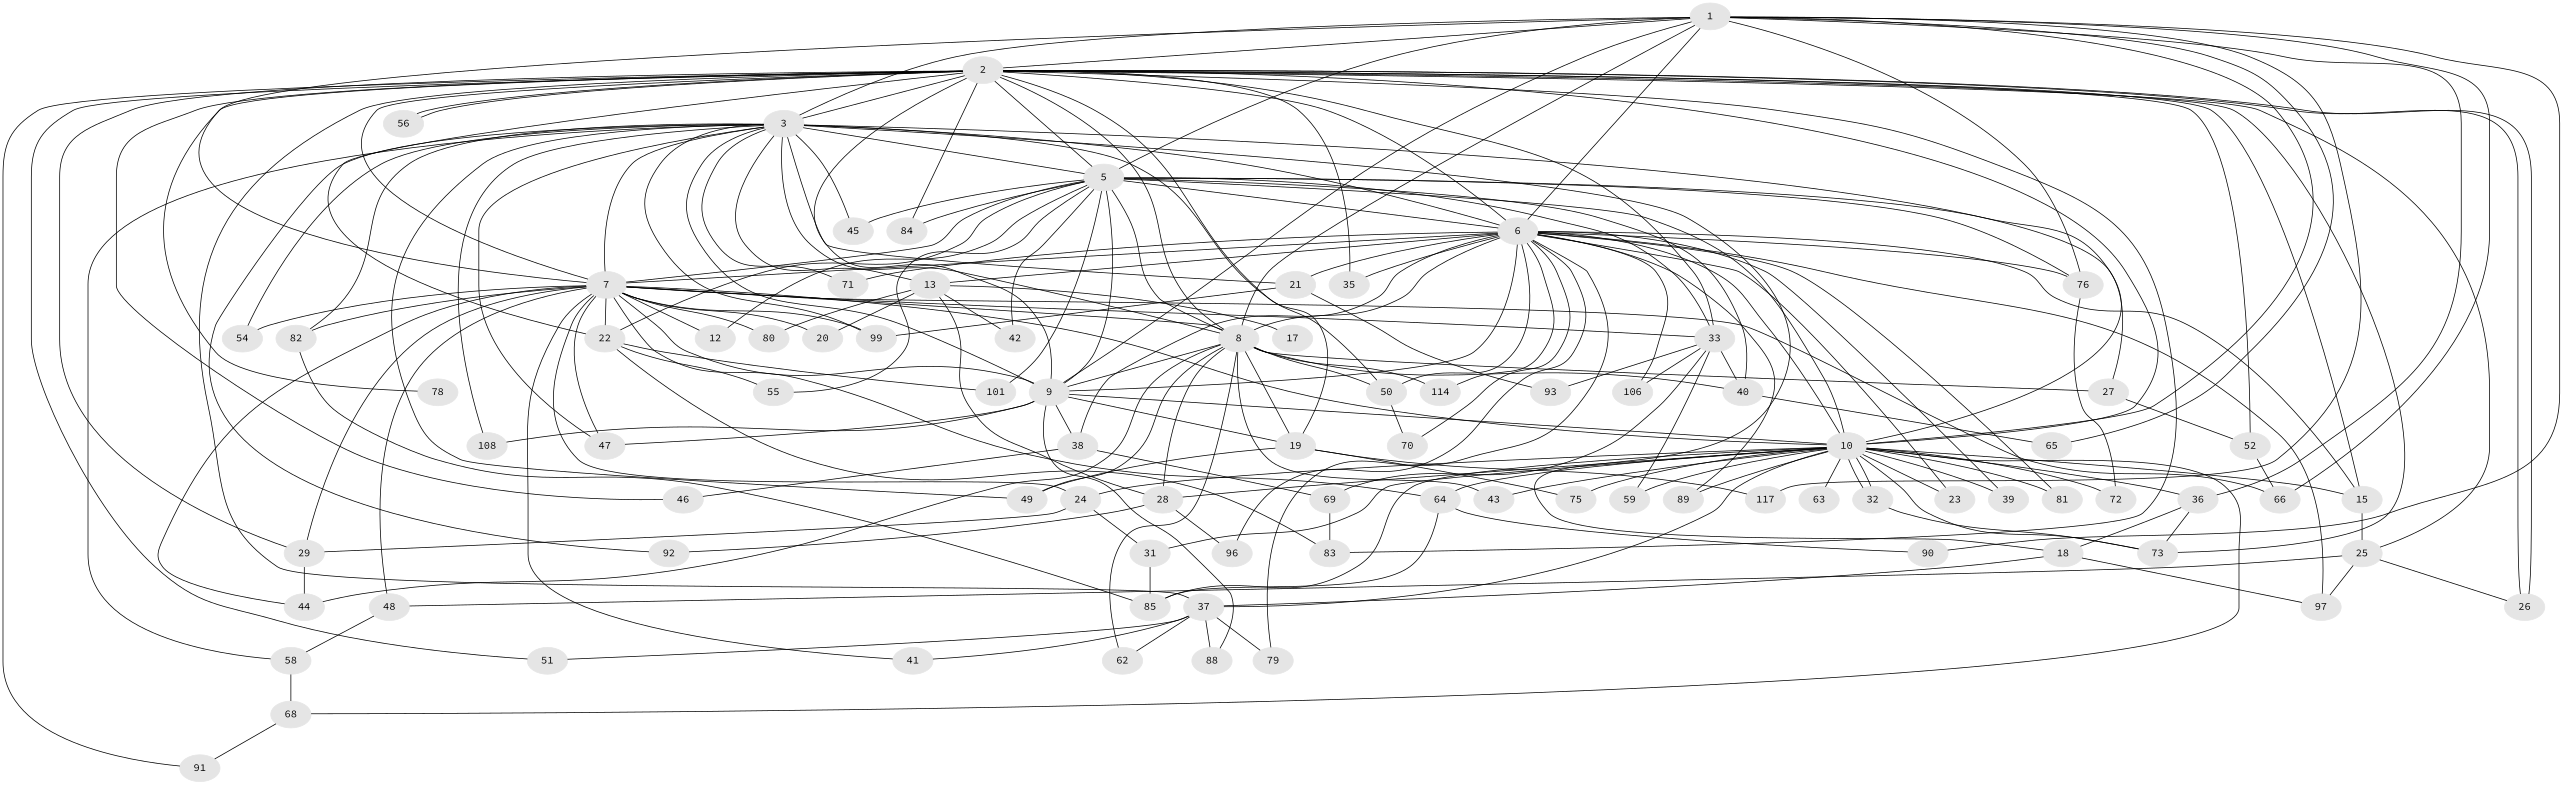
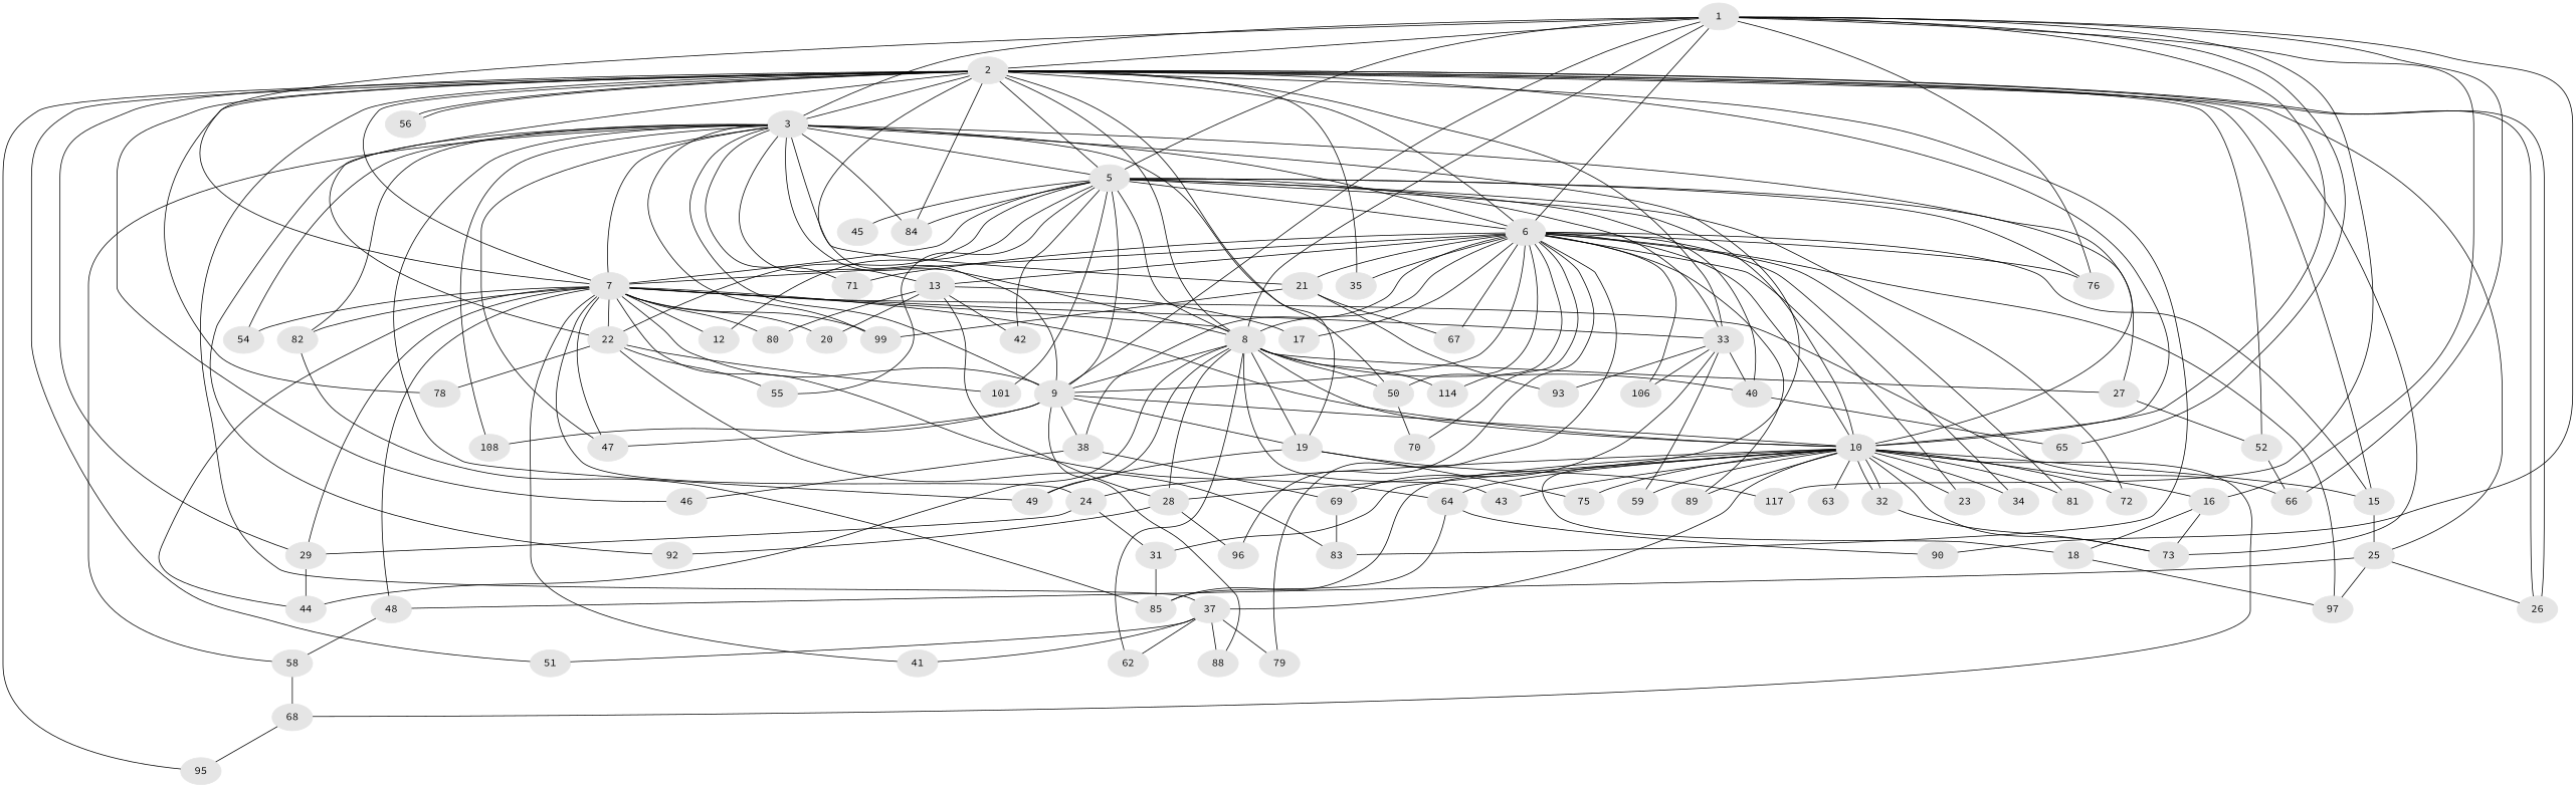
  graph {
    fontname="Source Code Pro"
    node [color=gray90 fontname="Source Code Pro" style=filled]
    edge [fontname="Source Code Pro"]
    1 [super="+87"]
    2 [super="+116"]
    3 [super="+4"]
    5 [super="+100"]
    6 [super="+110"]
    7 [super="+11"]
    8 [super="+33"]
    9 [super="+94"]
    10 [super="+14"]
-   16 [label=36]
+   16
    65
    66
    76
    90
    117
    15 [super="+107"]
    19
    22 [super="+91"]
    25 [super="+60"]
    26
    29
    n22 [label=33 super="+36"]
    35
    37 [super="+39"]
    46
    51
    52 [super="+102"]
    56
    73 [super="+74"]
    n30 [label=78]
    83 [super="+105"]
    84
-   95 [label=91]
+   95
    13
    18
    21 [super="+78"]
    45
    47 [super="+104"]
    49 [super="+53"]
    50 [super="+57"]
    54
    58
    71
    82
    92
    99 [super="+103"]
    108
    27
    12
    40 [super="+113"]
    42
    55
    72
    101
    17
    23
-   34 [label=39]
+   34
    38
+   67
    70
    79
    81
    89
    96
    97 [super="+98"]
    106
    114
    20
    24 [super="+118"]
    41
    44 [super="+86"]
    48 [super="+61"]
    64 [super="+115"]
    80
    28 [super="+111"]
    43
    62
    88
    31
    32 [super="+112"]
    59
    63
    68
    75
    85 [super="+109"]
    93
    69
    1 -- 2
    1 -- 3 [weight=2]
    1 -- 5 [weight=2]
    1 -- 6
    1 -- 7
    1 -- 8
    1 -- 9
    1 -- 10
    1 -- 16
    1 -- 65
    1 -- 66
    1 -- 76
    1 -- 90
    1 -- 117
    2 -- 3 [weight=2]
    2 -- 5
    2 -- 6
    2 -- 7
    2 -- 8
    2 -- 9 [weight=2]
    2 -- 10
    2 -- 15
    2 -- 19
    2 -- 22
    2 -- 25
    2 -- 26
    2 -- 26
    2 -- 29
    2 -- n22
    2 -- 35
    2 -- 37
    2 -- 46
    2 -- 51
    2 -- 52
    2 -- 56
    2 -- 56
    2 -- 73
    2 -- n30
    2 -- 83
    2 -- 84
    2 -- 95
    3 -- 5 [weight=2]
    3 -- 6 [weight=2]
    3 -- 7 [weight=2]
    3 -- 8 [weight=2]
    3 -- 9 [weight=3]
    3 -- 10 [weight=2]
    3 -- 13
    3 -- 18
    3 -- 21
-   3 -- 45
+   3 -- 84
    3 -- 47
    3 -- 49
    3 -- 50
    3 -- 54
    3 -- 58
    3 -- 71
    3 -- 82
    3 -- 92
    3 -- 99
    3 -- 108
    5 -- 6
    5 -- 7
    5 -- 8
    5 -- 9
    5 -- 10
    5 -- 76
    5 -- 22
    5 -- n22
    5 -- 84
    5 -- 45
    5 -- 27
    5 -- 12
    5 -- 40
    5 -- 42
    5 -- 55
-   76 -- 72
+   5 -- 72
    5 -- 101
    6 -- 7
    6 -- 8
    6 -- 9
    6 -- 10
    6 -- 76
    6 -- 15
    6 -- 35
    6 -- 13
    6 -- 21 [weight=2]
    6 -- 50
    6 -- 71
+   6 -- 17
    6 -- 23
    6 -- 34
    6 -- 38
+   6 -- 67
    6 -- 70
    6 -- 79
    6 -- 81
    6 -- 89
    6 -- 96
    6 -- 97
    6 -- 106
    6 -- 114
    7 -- 8
    7 -- 9 [weight=2]
    7 -- 10
    7 -- 66
    7 -- 22
    7 -- 29
    7 -- n22
    7 -- 47
    7 -- 54
    7 -- 82
    7 -- 99
    7 -- 12
    7 -- 20
    7 -- 24
    7 -- 41
    7 -- 44
    7 -- 48 [weight=2]
    7 -- 64
    7 -- 80
    8 -- 9
+   8 -- 10
    8 -- 19
    8 -- 49
    8 -- 50
    8 -- 27
    8 -- 40
    8 -- 114
    8 -- 44
    8 -- 28
    8 -- 43
    8 -- 62
    9 -- 10
    9 -- 19
    9 -- 47
    9 -- 108
    9 -- 38
    9 -- 88
    10 -- 16
    10 -- 15
    10 -- 37
    10 -- 73
    10 -- 72
    10 -- 23
    10 -- 34
    10 -- 81
    10 -- 89
    10 -- 24
    10 -- 64
    10 -- 28
    10 -- 43
    10 -- 31
    10 -- 32
    10 -- 32
    10 -- 59
    10 -- 63
    10 -- 68
    10 -- 75
    10 -- 85
    16 -- 73
    16 -- 18
    15 -- 25
    19 -- 117
    19 -- 49
    19 -- 75
+   22 -- n30
    22 -- 83
    22 -- 55
    22 -- 101
    25 -- 26
    25 -- 97
    25 -- 48
    29 -- 44
    n22 -- 40
    n22 -- 106
    n22 -- 59
    n22 -- 93
    n22 -- 69
    37 -- 51
    37 -- 79
    37 -- 41
    37 -- 62
    37 -- 88
    52 -- 66
    13 -- 42
    13 -- 17
    13 -- 20
    13 -- 80
    13 -- 28
-   18 -- 37
    18 -- 97
    21 -- 99
+   21 -- 67
    21 -- 93
    50 -- 70
    58 -- 68
    82 -- 85
    27 -- 52
    40 -- 65
    38 -- 46
    38 -- 69
    24 -- 29
    24 -- 31
    48 -- 58
    64 -- 90
    64 -- 85
    28 -- 92
    28 -- 96
    31 -- 85
    32 -- 73
    68 -- 95
    69 -- 83
  }
